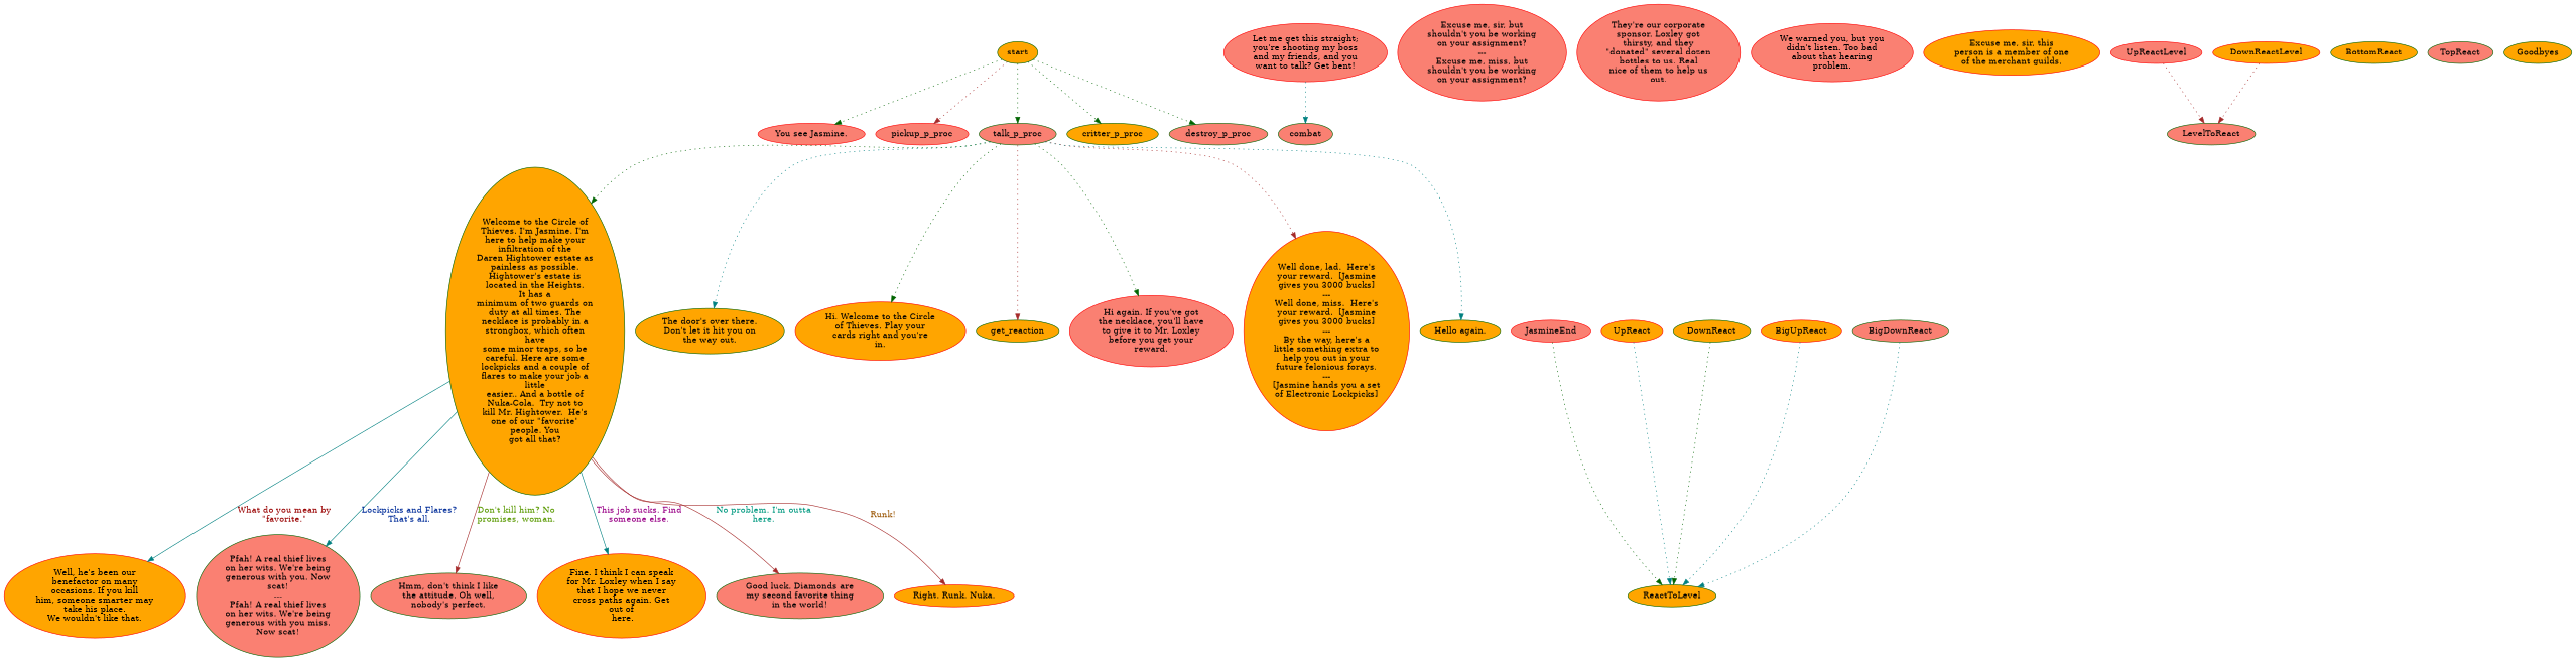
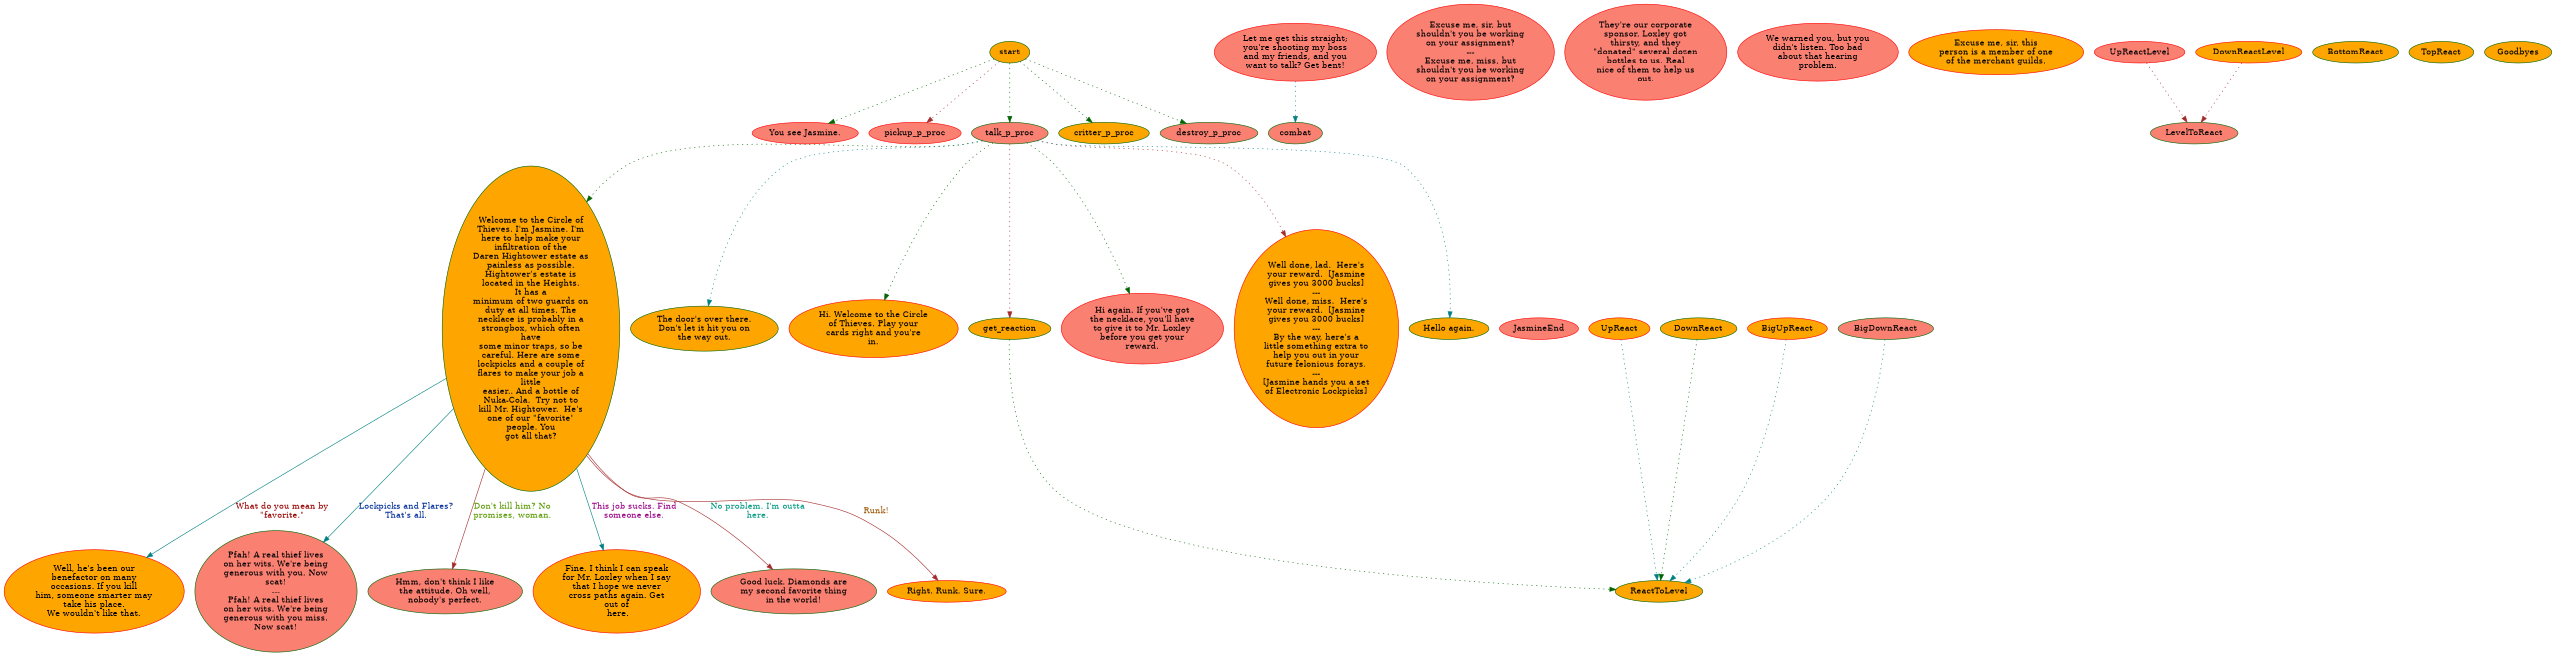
  digraph {
    node [color=darkgreen fillcolor=orange style=filled]
    edge [color=darkgreen style=dotted]
    n1 [color=red fillcolor=salmon label="You see Jasmine."]
    start
    pickup_p_proc [color=red fillcolor=salmon]
    talk_p_proc [fillcolor=salmon]
    critter_p_proc
    destroy_p_proc [fillcolor=salmon]
    get_reaction
    n8 [label="The door's over there.\nDon't let it hit you on\nthe way out."]
    n9 [color=red label="Hi. Welcome to the Circle\nof Thieves. Play your\ncards right and you're\nin."]
    n10 [label="Welcome to the Circle of\nThieves. I'm Jasmine. I'm\nhere to help make your\ninfiltration of the\nDaren Hightower estate as\npainless as possible.\nHightower's estate is\nlocated in the Heights.\nIt has a\nminimum of two guards on\nduty at all times. The\nnecklace is probably in a\nstrongbox, which often\nhave\nsome minor traps, so be\ncareful. Here are some\nlockpicks and a couple of\nflares to make your job a\nlittle\neasier.. And a bottle of\nNuka-Cola.  Try not to\nkill Mr. Hightower.  He's\none of our \"favorite\"\npeople. You\ngot all that?"]
    n11 [color=red fillcolor=salmon label="Hi again. If you've got\nthe necklace, you'll have\nto give it to Mr. Loxley\nbefore you get your\nreward."]
    n12 [color=red label="Well done, lad.  Here's\nyour reward.  [Jasmine\ngives you 3000 bucks]\n---\nWell done, miss.  Here's\nyour reward.  [Jasmine\ngives you 3000 bucks]\n---\nBy the way, here's a\nlittle something extra to\nhelp you out in your\nfuture felonious forays.\n---\n[Jasmine hands you a set\nof Electronic Lockpicks]"]
    n13 [label="Hello again."]
    ReactToLevel
    n15 [color=red label="Well, he's been our\nbenefactor on many\noccasions. If you kill\nhim, someone smarter may\ntake his place.\nWe wouldn't like that."]
    n16 [fillcolor=salmon label="Pfah! A real thief lives\non her wits. We're being\ngenerous with you. Now\nscat!\n---\nPfah! A real thief lives\non her wits. We're being\ngenerous with you miss.\nNow scat!"]
    n17 [fillcolor=salmon label="Hmm, don't think I like\nthe attitude. Oh well,\nnobody's perfect."]
    n18 [color=red label="Fine. I think I can speak\nfor Mr. Loxley when I say\nthat I hope we never\ncross paths again. Get\nout of\n here."]
    n19 [fillcolor=salmon label="Good luck. Diamonds are\nmy second favorite thing\nin the world!"]
-   n20 [color=red label="Right. Runk. Nuka."]
+   n20 [color=red label="Right. Runk. Sure."]
    combat [fillcolor=salmon]
    n22 [color=red fillcolor=salmon label="Let me get this straight;\nyou're shooting my boss\nand my friends, and you\nwant to talk? Get bent!"]
    n23 [color=red fillcolor=salmon label="Excuse me, sir, but\nshouldn't you be working\non your assignment?\n---\nExcuse me, miss, but\nshouldn't you be working\non your assignment?"]
    n24 [color=red fillcolor=salmon label="They're our corporate\nsponsor. Loxley got\nthirsty, and they\n\"donated\" several dozen\nbottles to us. Real\nnice of them to help us\nout."]
    n25 [color=red fillcolor=salmon label="We warned you, but you\ndidn't listen. Too bad\nabout that hearing\nproblem."]
    n26 [color=red label="Excuse me, sir, this\nperson is a member of one\nof the merchant guilds."]
    JasmineEnd [color=red fillcolor=salmon]
    LevelToReact [fillcolor=salmon]
    UpReact [color=red]
    DownReact
    BottomReact
-   TopReact [fillcolor=salmon]
+   TopReact
    BigUpReact [color=red]
    BigDownReact [fillcolor=salmon]
    UpReactLevel [color=red fillcolor=salmon]
    DownReactLevel [color=red]
    Goodbyes
    start -> n1
    start -> pickup_p_proc [color=brown]
    start -> talk_p_proc
    start -> critter_p_proc
    start -> destroy_p_proc
    talk_p_proc -> get_reaction [color=brown]
    talk_p_proc -> n8 [color=teal]
    talk_p_proc -> n9
    talk_p_proc -> n10
    talk_p_proc -> n11
    talk_p_proc -> n12 [color=brown]
    talk_p_proc -> n13 [color=teal]
-   JasmineEnd -> ReactToLevel
+   get_reaction -> ReactToLevel
    n10 -> n15 [color=teal fontcolor="#990000" label="What do you mean by\n\"favorite.\"" style=""]
    n10 -> n16 [color=teal fontcolor="#002C99" label="Lockpicks and Flares?\nThat's all." style=""]
    n10 -> n17 [color=brown fontcolor="#599900" label="Don't kill him? No\npromises, woman." style=""]
    n10 -> n18 [color=teal fontcolor="#990086" label="This job sucks. Find\nsomeone else." style=""]
    n10 -> n19 [color=brown fontcolor="#009980" label="No problem. I'm outta\nhere." style=""]
    n10 -> n20 [color=brown fontcolor="#995300" label="Runk!" style=""]
    n22 -> combat [color=teal]
    UpReact -> ReactToLevel [color=teal]
    DownReact -> ReactToLevel
    BigUpReact -> ReactToLevel [color=teal]
    BigDownReact -> ReactToLevel [color=teal]
    UpReactLevel -> LevelToReact [color=brown]
    DownReactLevel -> LevelToReact [color=brown]
  }
